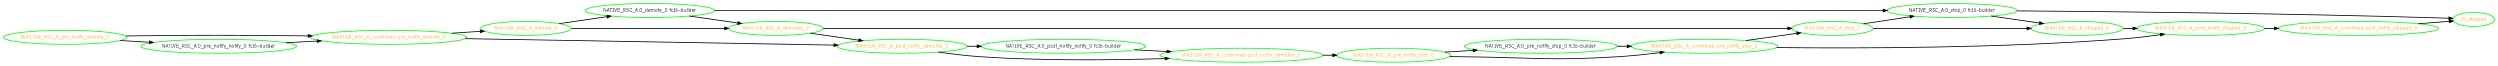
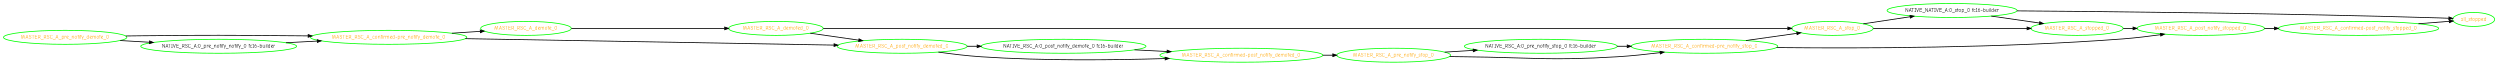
  digraph {
    fontname="Comic Neue"
    rankdir=LR
    node [color=green fontcolor=orange fontname="Comic Neue" style=bold]
    edge [fontname="Comic Neue" style=bold]
    "MASTER_RSC_A_confirmed-post_notify_demoted_0"
    MASTER_RSC_A_pre_notify_stop_0
    "MASTER_RSC_A_confirmed-pre_notify_stop_0"
    "NATIVE_RSC_A:0_pre_notify_stop_0 fc16-builder" [fontcolor=black]
    MASTER_RSC_A_post_notify_stopped_0
    MASTER_RSC_A_stop_0
    "MASTER_RSC_A_confirmed-post_notify_stopped_0"
    all_stopped
    "MASTER_RSC_A_confirmed-pre_notify_demote_0"
    MASTER_RSC_A_demote_0
    MASTER_RSC_A_post_notify_demoted_0
    MASTER_RSC_A_demoted_0
-   "NATIVE_RSC_A:0_demote_0 fc16-builder" [fontcolor=black]
-   "NATIVE_RSC_A:0_post_notify_demote_0 fc16-builder" [fontcolor=black label="NATIVE_RSC_A:0_post_notify_notify_0 fc16-builder"]
-   "NATIVE_RSC_A:0_stop_0 fc16-builder" [fontcolor=black]
+   "NATIVE_RSC_A:0_post_notify_demote_0 fc16-builder" [fontcolor=black]
+   "NATIVE_RSC_A:0_stop_0 fc16-builder" [fontcolor=black label="NATIVE_NATIVE_A:0_stop_0 fc16-builder"]
    MASTER_RSC_A_stopped_0
    MASTER_RSC_A_pre_notify_demote_0
    n18 [fontcolor=black label="NATIVE_RSC_A:0_pre_notify_notify_0 fc16-builder"]
    "MASTER_RSC_A_confirmed-post_notify_demoted_0" -> MASTER_RSC_A_pre_notify_stop_0
    MASTER_RSC_A_pre_notify_stop_0 -> "MASTER_RSC_A_confirmed-pre_notify_stop_0"
    MASTER_RSC_A_pre_notify_stop_0 -> "NATIVE_RSC_A:0_pre_notify_stop_0 fc16-builder"
    "MASTER_RSC_A_confirmed-pre_notify_stop_0" -> MASTER_RSC_A_post_notify_stopped_0
    "MASTER_RSC_A_confirmed-pre_notify_stop_0" -> MASTER_RSC_A_stop_0
    "NATIVE_RSC_A:0_pre_notify_stop_0 fc16-builder" -> "MASTER_RSC_A_confirmed-pre_notify_stop_0"
    MASTER_RSC_A_post_notify_stopped_0 -> "MASTER_RSC_A_confirmed-post_notify_stopped_0"
    MASTER_RSC_A_stop_0 -> "NATIVE_RSC_A:0_stop_0 fc16-builder"
    MASTER_RSC_A_stop_0 -> MASTER_RSC_A_stopped_0
    "MASTER_RSC_A_confirmed-post_notify_stopped_0" -> all_stopped
    "MASTER_RSC_A_confirmed-pre_notify_demote_0" -> MASTER_RSC_A_demote_0
    "MASTER_RSC_A_confirmed-pre_notify_demote_0" -> MASTER_RSC_A_post_notify_demoted_0
    MASTER_RSC_A_demote_0 -> MASTER_RSC_A_demoted_0
-   MASTER_RSC_A_demote_0 -> "NATIVE_RSC_A:0_demote_0 fc16-builder"
    MASTER_RSC_A_post_notify_demoted_0 -> "MASTER_RSC_A_confirmed-post_notify_demoted_0"
    MASTER_RSC_A_post_notify_demoted_0 -> "NATIVE_RSC_A:0_post_notify_demote_0 fc16-builder"
    MASTER_RSC_A_demoted_0 -> MASTER_RSC_A_stop_0
    MASTER_RSC_A_demoted_0 -> MASTER_RSC_A_post_notify_demoted_0
-   "NATIVE_RSC_A:0_demote_0 fc16-builder" -> MASTER_RSC_A_demoted_0
-   "NATIVE_RSC_A:0_demote_0 fc16-builder" -> "NATIVE_RSC_A:0_stop_0 fc16-builder"
    "NATIVE_RSC_A:0_post_notify_demote_0 fc16-builder" -> "MASTER_RSC_A_confirmed-post_notify_demoted_0"
    "NATIVE_RSC_A:0_stop_0 fc16-builder" -> all_stopped
    "NATIVE_RSC_A:0_stop_0 fc16-builder" -> MASTER_RSC_A_stopped_0
    MASTER_RSC_A_stopped_0 -> MASTER_RSC_A_post_notify_stopped_0
    MASTER_RSC_A_pre_notify_demote_0 -> "MASTER_RSC_A_confirmed-pre_notify_demote_0"
    MASTER_RSC_A_pre_notify_demote_0 -> n18
    n18 -> "MASTER_RSC_A_confirmed-pre_notify_demote_0"
  }
